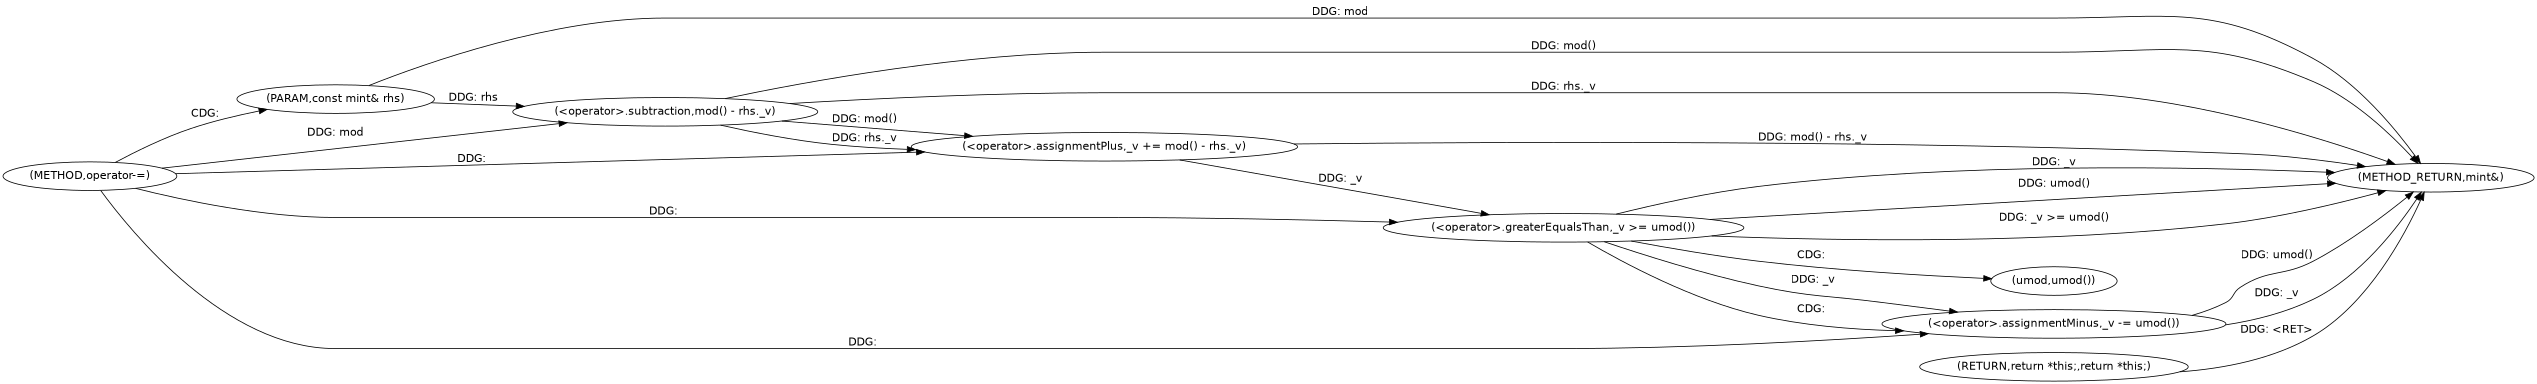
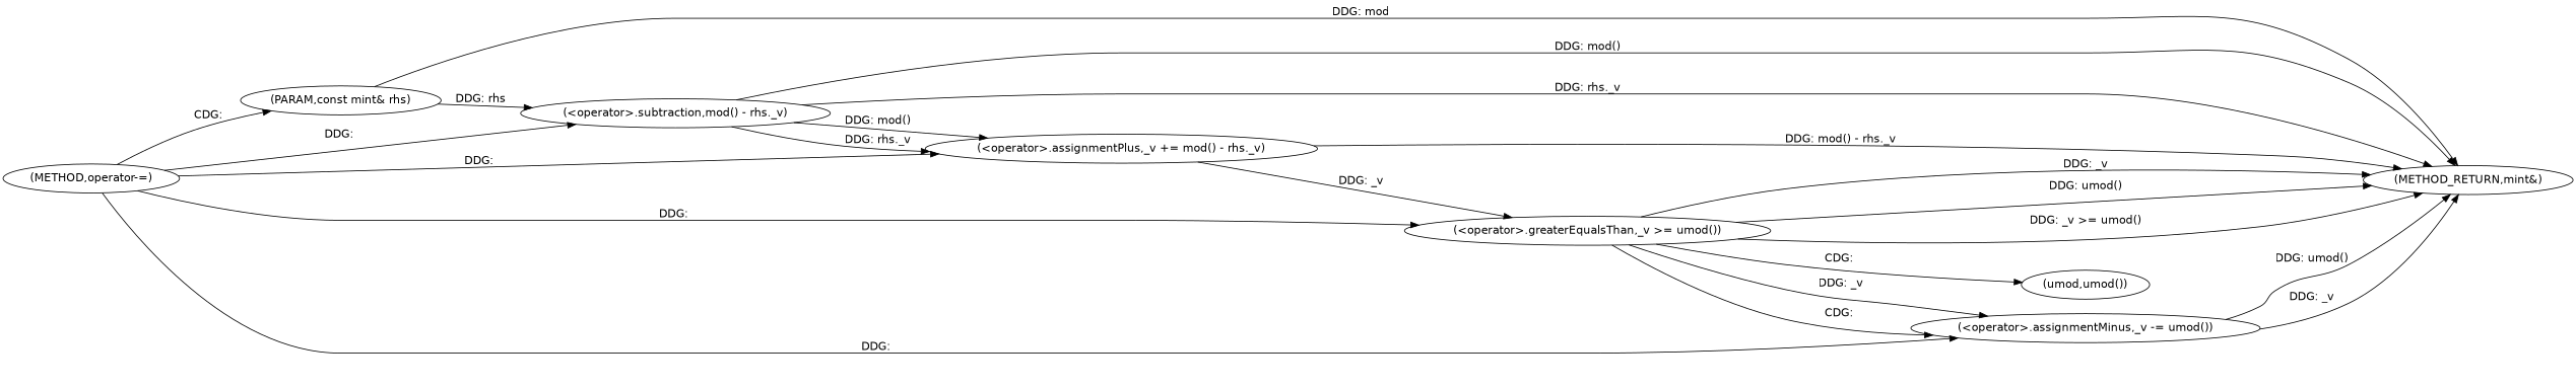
  digraph {
    fontname="DejaVu Sans"
    rankdir=LR
    node [fontname="DejaVu Sans"]
    edge [fontname="DejaVu Sans"]
    n1 [label="(METHOD,operator-=)"]
    n2 [label="(PARAM,const mint& rhs)"]
    n3 [label="(<operator>.assignmentPlus,_v += mod() - rhs._v)"]
    n4 [label="(<operator>.greaterEqualsThan,_v >= umod())"]
    n5 [label="(<operator>.assignmentMinus,_v -= umod())"]
    n6 [label="(<operator>.subtraction,mod() - rhs._v)"]
    n7 [label="(METHOD_RETURN,mint&)"]
-   n8 [label="(RETURN,return *this;,return *this;)"]
    n9 [label="(umod,umod())"]
    n1 -> n2 [label="CDG: "]
    n1 -> n3 [label="DDG: "]
    n1 -> n4 [label="DDG: "]
    n1 -> n5 [label="DDG: "]
-   n1 -> n6 [label="DDG: mod"]
+   n1 -> n6 [label="DDG: "]
    n2 -> n6 [label="DDG: rhs"]
    n2 -> n7 [label="DDG: mod"]
    n3 -> n4 [label="DDG: _v"]
    n3 -> n7 [label="DDG: mod() - rhs._v"]
    n4 -> n5 [label="DDG: _v"]
    n4 -> n5 [label="CDG: "]
    n4 -> n7 [label="DDG: _v"]
    n4 -> n7 [label="DDG: umod()"]
    n4 -> n7 [label="DDG: _v >= umod()"]
    n4 -> n9 [label="CDG: "]
    n5 -> n7 [label="DDG: _v"]
    n5 -> n7 [label="DDG: umod()"]
    n6 -> n3 [label="DDG: mod()"]
    n6 -> n3 [label="DDG: rhs._v"]
    n6 -> n7 [label="DDG: mod()"]
    n6 -> n7 [label="DDG: rhs._v"]
-   n8 -> n7 [label="DDG: <RET>"]
  }
